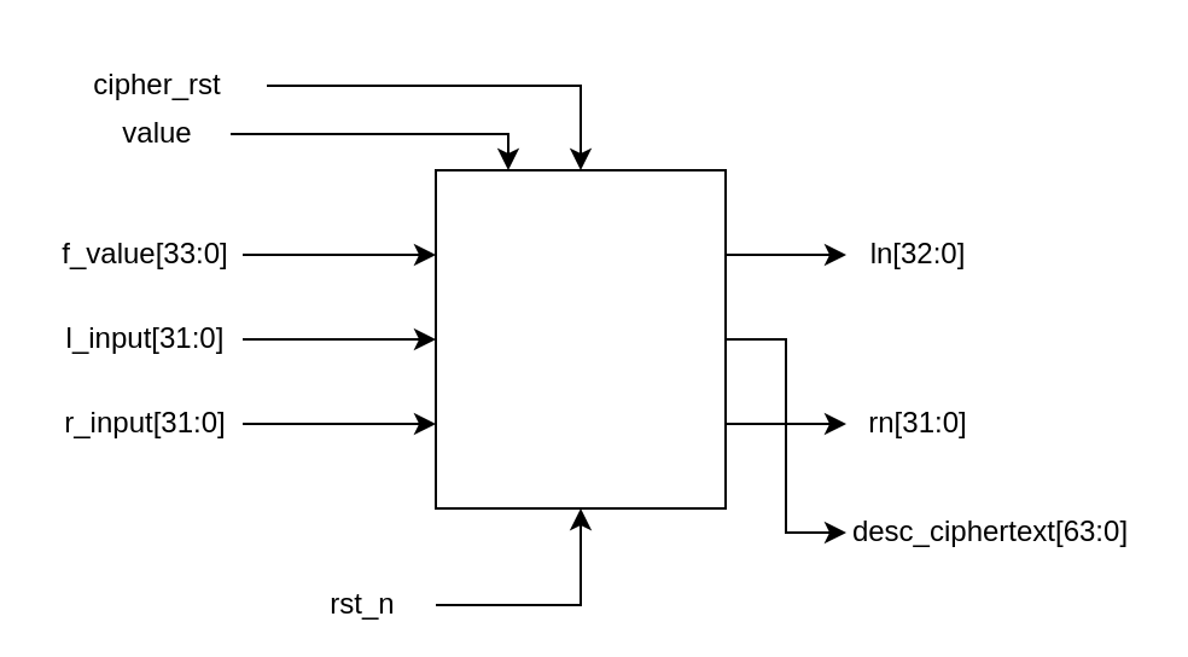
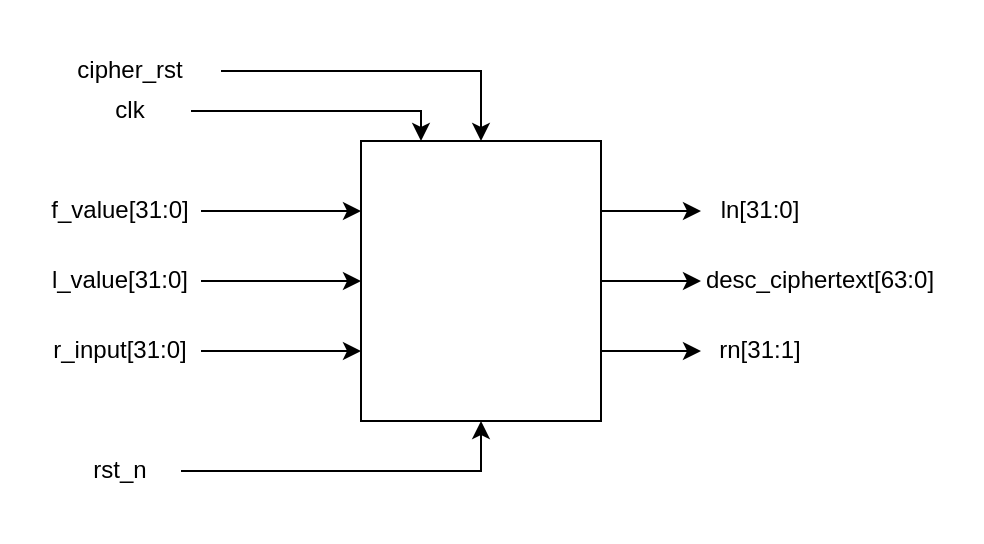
  <mxCell id="0" />
  <mxCell id="1" parent="0" />
  <mxCell id="2" style="edgeStyle=orthogonalEdgeStyle;rounded=0;orthogonalLoop=1;jettySize=auto;html=1;exitX=0.5;exitY=0;exitDx=0;exitDy=0;entryX=0;entryY=0.5;entryDx=0;entryDy=0;" parent="1" source="5" target="12" edge="1"><mxGeometry relative="1" as="geometry" /></mxCell>
  <mxCell id="3" style="edgeStyle=orthogonalEdgeStyle;rounded=0;orthogonalLoop=1;jettySize=auto;html=1;exitX=0.25;exitY=0;exitDx=0;exitDy=0;entryX=0;entryY=0.5;entryDx=0;entryDy=0;" parent="1" source="5" target="17" edge="1"><mxGeometry relative="1" as="geometry" /></mxCell>
  <mxCell id="4" style="edgeStyle=orthogonalEdgeStyle;rounded=0;orthogonalLoop=1;jettySize=auto;html=1;exitX=0.75;exitY=0;exitDx=0;exitDy=0;entryX=0;entryY=0.5;entryDx=0;entryDy=0;" parent="1" source="5" target="18" edge="1"><mxGeometry relative="1" as="geometry" /></mxCell>
  <mxCell id="5" value="" style="rounded=0;whiteSpace=wrap;html=1;rotation=90;" parent="1" vertex="1"><mxGeometry x="170" y="80" width="140" height="120" as="geometry" /></mxCell>
  <mxCell id="6" style="edgeStyle=orthogonalEdgeStyle;rounded=0;orthogonalLoop=1;jettySize=auto;html=1;exitX=1;exitY=0.5;exitDx=0;exitDy=0;entryX=0.25;entryY=1;entryDx=0;entryDy=0;" parent="1" source="7" target="5" edge="1"><mxGeometry relative="1" as="geometry" /></mxCell>
- <mxCell id="7" value="f_value[33:0]" style="text;html=1;align=center;verticalAlign=middle;whiteSpace=wrap;rounded=0;" parent="1" vertex="1"><mxGeometry x="20" y="90" width="80" height="30" as="geometry" /></mxCell>
+ <mxCell id="7" value="f_value[31:0]" style="text;html=1;align=center;verticalAlign=middle;whiteSpace=wrap;rounded=0;" parent="1" vertex="1"><mxGeometry x="20" y="90" width="80" height="30" as="geometry" /></mxCell>
  <mxCell id="8" style="edgeStyle=orthogonalEdgeStyle;rounded=0;orthogonalLoop=1;jettySize=auto;html=1;exitX=1;exitY=0.5;exitDx=0;exitDy=0;entryX=0.5;entryY=1;entryDx=0;entryDy=0;" parent="1" source="9" target="5" edge="1"><mxGeometry relative="1" as="geometry" /></mxCell>
- <mxCell id="9" value="l_input[31:0]" style="text;html=1;align=center;verticalAlign=middle;whiteSpace=wrap;rounded=0;" parent="1" vertex="1"><mxGeometry x="20" y="125" width="80" height="30" as="geometry" /></mxCell>
+ <mxCell id="9" value="l_value[31:0]" style="text;html=1;align=center;verticalAlign=middle;whiteSpace=wrap;rounded=0;" parent="1" vertex="1"><mxGeometry x="20" y="125" width="80" height="30" as="geometry" /></mxCell>
  <mxCell id="10" style="edgeStyle=orthogonalEdgeStyle;rounded=0;orthogonalLoop=1;jettySize=auto;html=1;exitX=1;exitY=0.5;exitDx=0;exitDy=0;entryX=0.75;entryY=1;entryDx=0;entryDy=0;" parent="1" source="11" target="5" edge="1"><mxGeometry relative="1" as="geometry" /></mxCell>
  <mxCell id="11" value="r_input[31:0]" style="text;html=1;align=center;verticalAlign=middle;whiteSpace=wrap;rounded=0;" parent="1" vertex="1"><mxGeometry x="20" y="160" width="80" height="30" as="geometry" /></mxCell>
- <mxCell id="12" value="desc_ciphertext[63:0]" style="text;html=1;align=center;verticalAlign=middle;whiteSpace=wrap;rounded=0;" parent="1" vertex="1"><mxGeometry x="350" y="205" width="120" height="30" as="geometry" /></mxCell>
+ <mxCell id="12" value="desc_ciphertext[63:0]" style="text;html=1;align=center;verticalAlign=middle;whiteSpace=wrap;rounded=0;" parent="1" vertex="1"><mxGeometry x="350" y="125" width="120" height="30" as="geometry" /></mxCell>
  <mxCell id="13" style="edgeStyle=orthogonalEdgeStyle;rounded=0;orthogonalLoop=1;jettySize=auto;html=1;exitX=1;exitY=0.5;exitDx=0;exitDy=0;entryX=0;entryY=0.5;entryDx=0;entryDy=0;" parent="1" source="14" target="5" edge="1"><mxGeometry relative="1" as="geometry" /></mxCell>
  <mxCell id="14" value="cipher_rst" style="text;html=1;align=center;verticalAlign=middle;whiteSpace=wrap;rounded=0;" parent="1" vertex="1"><mxGeometry x="20" y="20" width="90" height="30" as="geometry" /></mxCell>
  <mxCell id="15" style="edgeStyle=orthogonalEdgeStyle;rounded=0;orthogonalLoop=1;jettySize=auto;html=1;exitX=1;exitY=0.5;exitDx=0;exitDy=0;entryX=1;entryY=0.5;entryDx=0;entryDy=0;" parent="1" source="16" target="5" edge="1"><mxGeometry relative="1" as="geometry" /></mxCell>
- <mxCell id="16" value="rst_n" style="text;html=1;align=center;verticalAlign=middle;whiteSpace=wrap;rounded=0;" parent="1" vertex="1"><mxGeometry x="120" y="235" width="60" height="30" as="geometry" /></mxCell>
- <mxCell id="17" value="ln[32:0]" style="text;html=1;align=center;verticalAlign=middle;whiteSpace=wrap;rounded=0;" parent="1" vertex="1"><mxGeometry x="350" y="90" width="60" height="30" as="geometry" /></mxCell>
- <mxCell id="18" value="rn[31:0]" style="text;html=1;align=center;verticalAlign=middle;whiteSpace=wrap;rounded=0;" parent="1" vertex="1"><mxGeometry x="350" y="160" width="60" height="30" as="geometry" /></mxCell>
+ <mxCell id="16" value="rst_n" style="text;html=1;align=center;verticalAlign=middle;whiteSpace=wrap;rounded=0;" parent="1" vertex="1"><mxGeometry x="30" y="220" width="60" height="30" as="geometry" /></mxCell>
+ <mxCell id="17" value="ln[31:0]" style="text;html=1;align=center;verticalAlign=middle;whiteSpace=wrap;rounded=0;" parent="1" vertex="1"><mxGeometry x="350" y="90" width="60" height="30" as="geometry" /></mxCell>
+ <mxCell id="18" value="rn[31:1]" style="text;html=1;align=center;verticalAlign=middle;whiteSpace=wrap;rounded=0;" parent="1" vertex="1"><mxGeometry x="350" y="160" width="60" height="30" as="geometry" /></mxCell>
  <mxCell id="19" style="edgeStyle=orthogonalEdgeStyle;rounded=0;orthogonalLoop=1;jettySize=auto;html=1;exitX=1;exitY=0.5;exitDx=0;exitDy=0;entryX=0;entryY=0.75;entryDx=0;entryDy=0;" edge="1" parent="1" source="20" target="5"><mxGeometry relative="1" as="geometry"><Array as="points"><mxPoint x="210" y="55" /></Array></mxGeometry></mxCell>
- <mxCell id="20" value="value" style="text;html=1;align=center;verticalAlign=middle;whiteSpace=wrap;rounded=0;" vertex="1" parent="1"><mxGeometry x="35" y="40" width="60" height="30" as="geometry" /></mxCell>
+ <mxCell id="20" value="clk" style="text;html=1;align=center;verticalAlign=middle;whiteSpace=wrap;rounded=0;" vertex="1" parent="1"><mxGeometry x="35" y="40" width="60" height="30" as="geometry" /></mxCell>
